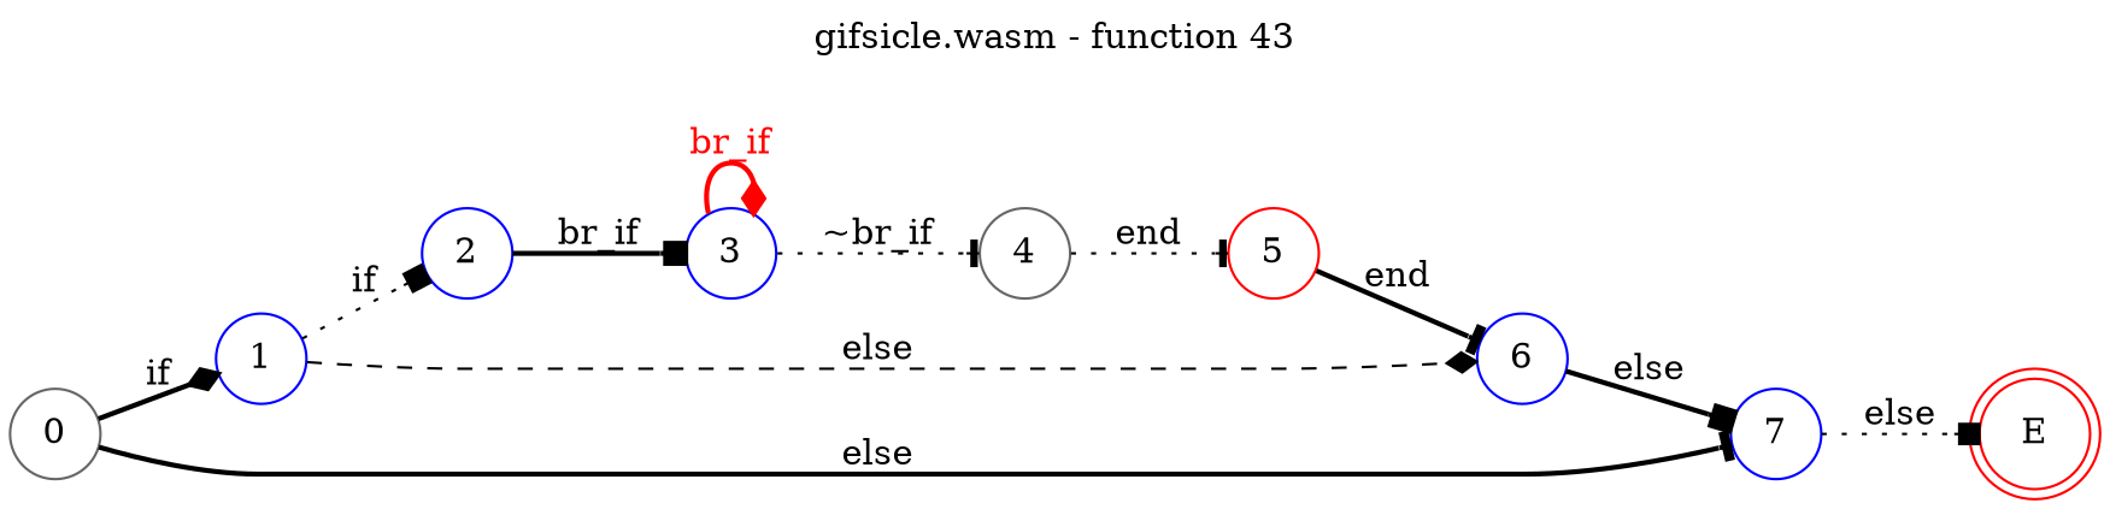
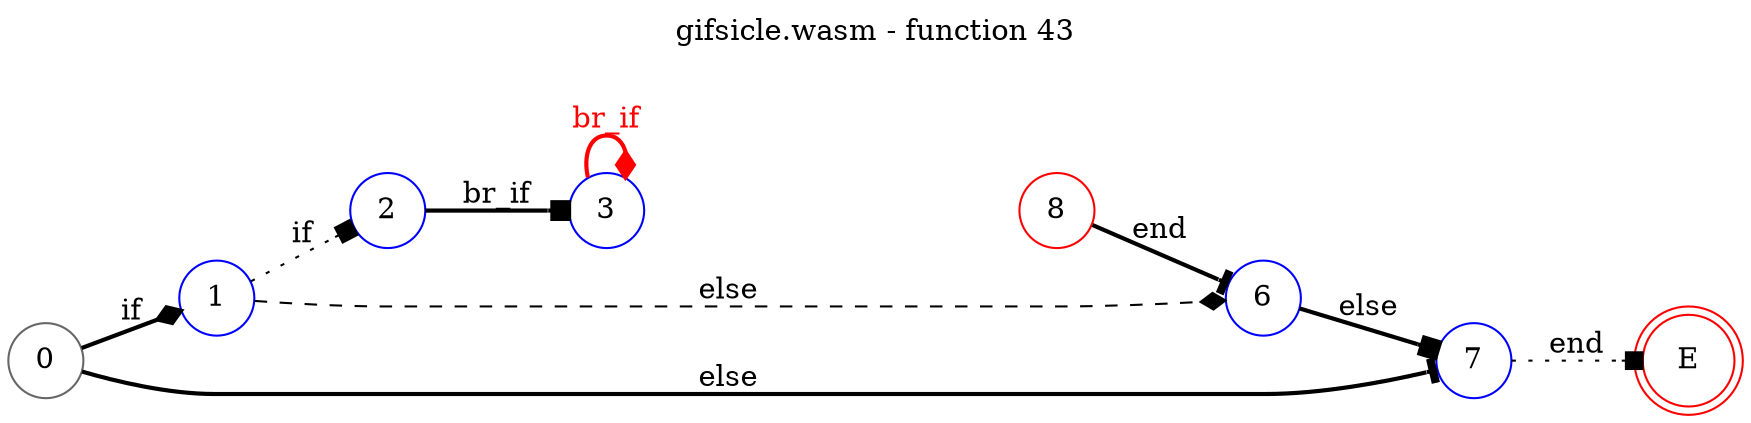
  digraph {
    label="gifsicle.wasm - function 43"
    labelfontcolor=black
    labelfontname=Helvetica
    labelfontsize=16
    labelloc=t
    rankdir=LR
    node [color=blue shape=circle fontcolor=black]
    edge [arrowhead=tee style=bold]
    E [color=red shape=doublecircle fontcolor=""]
    n2 [color=gray40 label=0]
    n3 [label=1]
    n4 [label=7]
    n5 [label=2]
    n6 [label=6]
    n7 [label=3]
-   n8 [color=gray40 label=4]
-   n9 [color=red label=5]
+   n9 [color=red label=8]
    n2 -> n3 [arrowhead=diamond label=if]
    n2 -> n4 [label=else]
    n3 -> n5 [arrowhead=box label=if style=dotted]
    n3 -> n6 [arrowhead=diamond label=else style=dashed]
-   n4 -> E [arrowhead=box label=else style=dotted]
+   n4 -> E [arrowhead=box label=end style=dotted]
    n5 -> n7 [arrowhead=box label=br_if]
    n6 -> n4 [arrowhead=box label=else]
    n7 -> n7 [arrowhead=diamond color=red fontcolor=red label=br_if]
-   n7 -> n8 [label="~br_if" style=dotted]
-   n8 -> n9 [label=end style=dotted]
    n9 -> n6 [label=end]
  }
